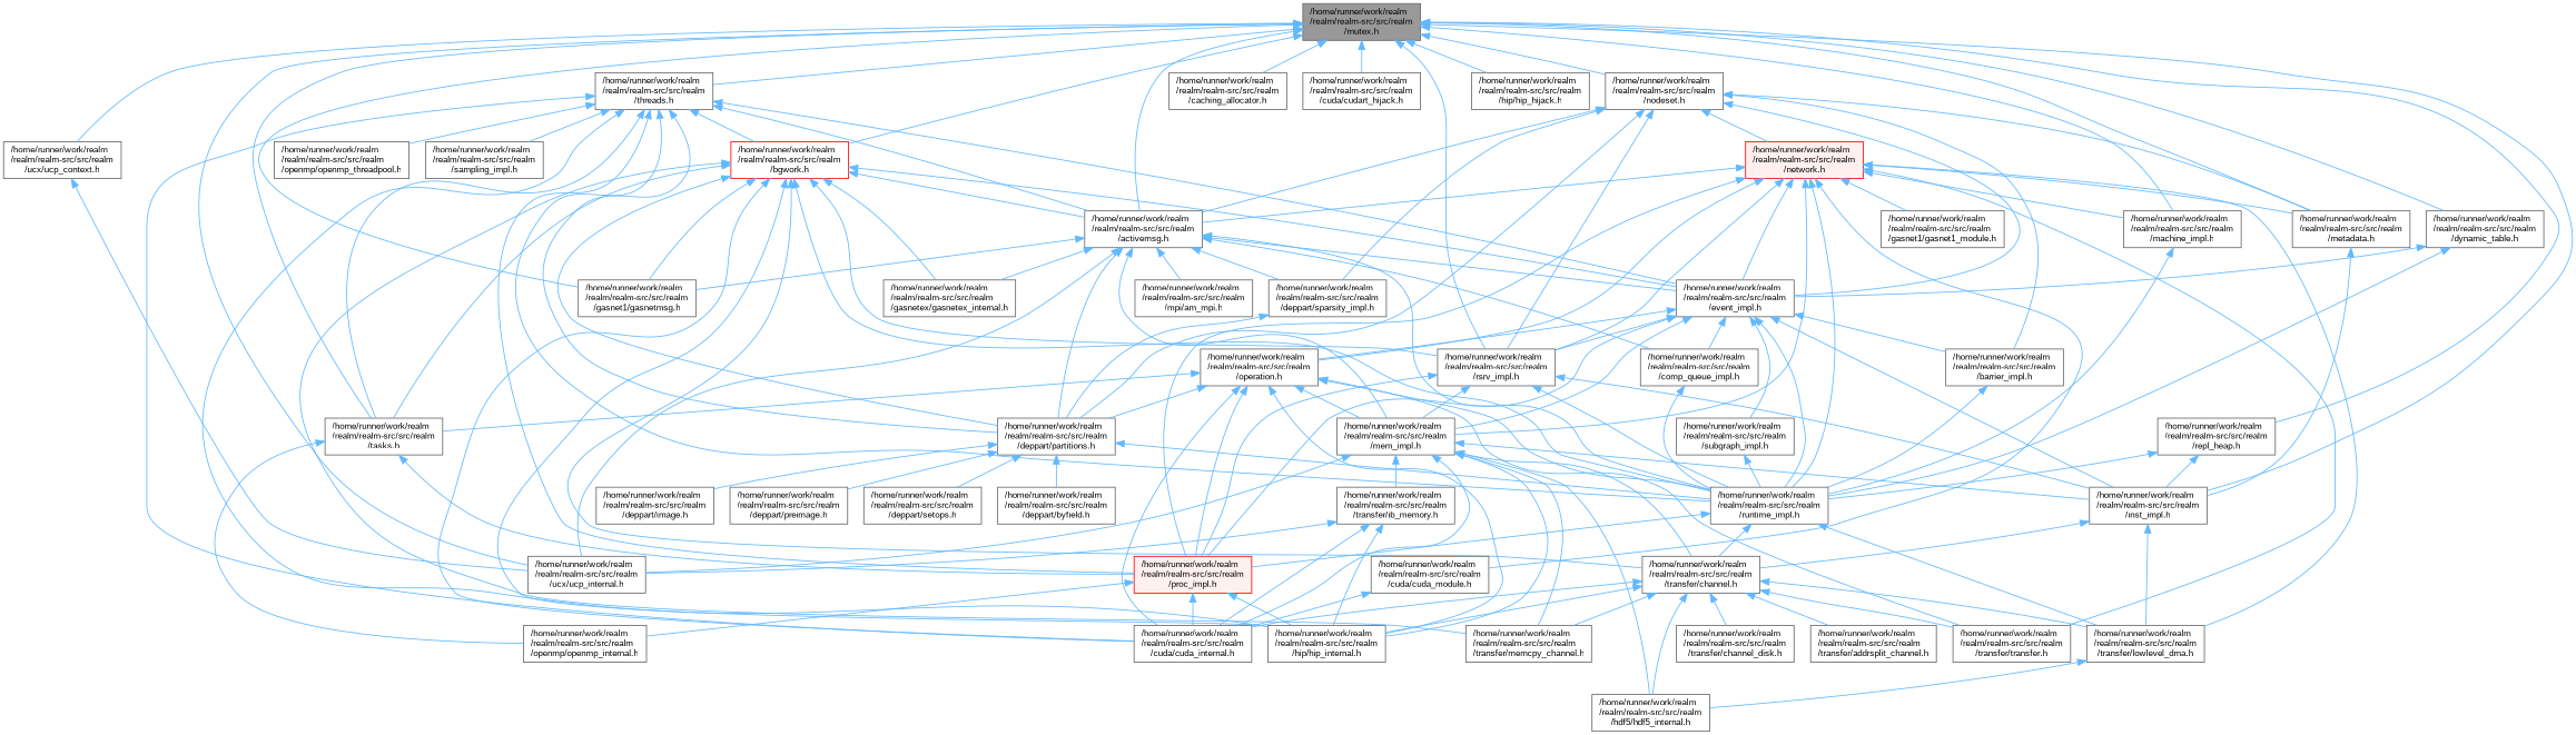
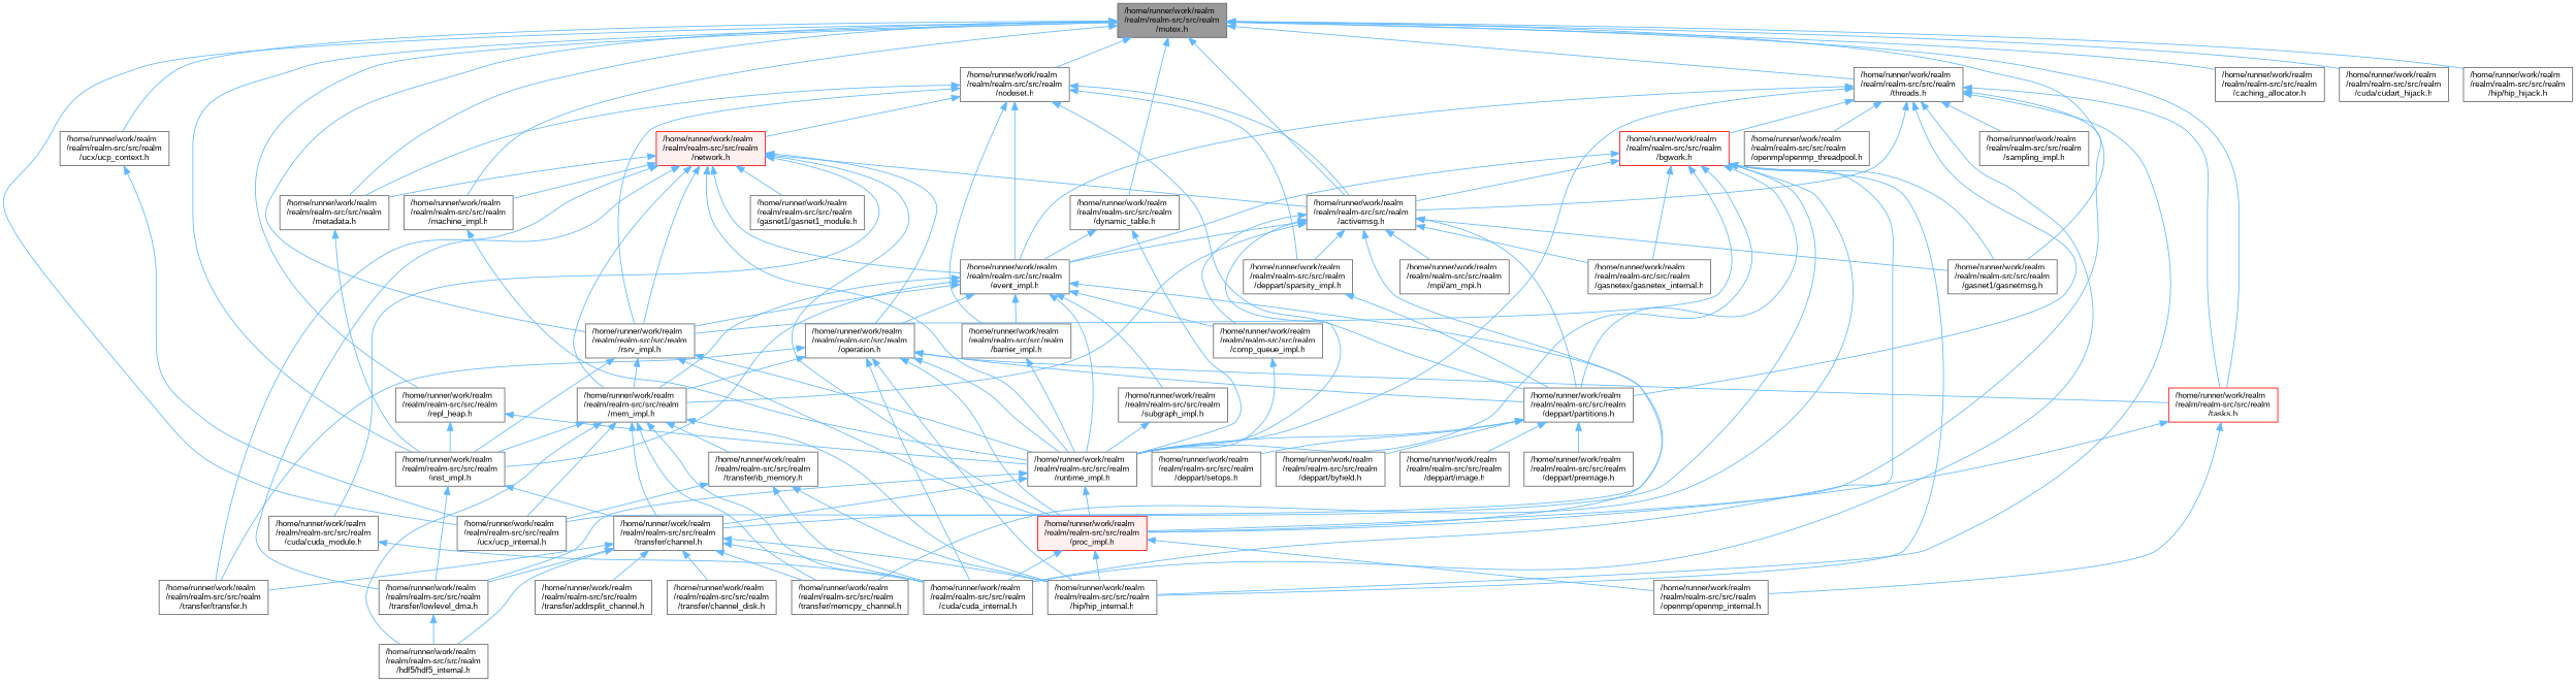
  digraph {
    fontname="Liberation Sans"
    node [color=grey40 fillcolor=white fontname="Liberation Sans" fontsize=10 shape=box style=filled]
    edge [color=steelblue1 dir=back fontname="Liberation Sans" fontsize=10 labelfontname=Helvetica labelfontsize=10 style=solid]
    n1 [color=gray40 fillcolor=grey60 fontcolor=black height=0.2 label="/home/runner/work/realm\l/realm/realm-src/src/realm\l/mutex.h" width=0.4]
    n2 [height=0.2 label="/home/runner/work/realm\l/realm/realm-src/src/realm\l/activemsg.h" width=0.4]
    n3 [height=0.2 label="/home/runner/work/realm\l/realm/realm-src/src/realm\l/inst_impl.h" width=0.4]
    n4 [height=0.2 label="/home/runner/work/realm\l/realm/realm-src/src/realm\l/ucx/ucp_internal.h" width=0.4]
-   n5 [height=0.2 label="/home/runner/work/realm\l/realm/realm-src/src/realm\l/tasks.h" width=0.4]
+   n5 [color=red height=0.2 label="/home/runner/work/realm\l/realm/realm-src/src/realm\l/tasks.h" width=0.4]
    n6 [height=0.2 label="/home/runner/work/realm\l/realm/realm-src/src/realm\l/rsrv_impl.h" width=0.4]
    n7 [height=0.2 label="/home/runner/work/realm\l/realm/realm-src/src/realm\l/gasnet1/gasnetmsg.h" width=0.4]
    n8 [color=red height=0.2 label="/home/runner/work/realm\l/realm/realm-src/src/realm\l/bgwork.h" width=0.4]
    n9 [height=0.2 label="/home/runner/work/realm\l/realm/realm-src/src/realm\l/caching_allocator.h" width=0.4]
    n10 [height=0.2 label="/home/runner/work/realm\l/realm/realm-src/src/realm\l/cuda/cudart_hijack.h" width=0.4]
    n11 [height=0.2 label="/home/runner/work/realm\l/realm/realm-src/src/realm\l/dynamic_table.h" width=0.4]
    n12 [height=0.2 label="/home/runner/work/realm\l/realm/realm-src/src/realm\l/hip/hip_hijack.h" width=0.4]
    n13 [height=0.2 label="/home/runner/work/realm\l/realm/realm-src/src/realm\l/machine_impl.h" width=0.4]
    n14 [height=0.2 label="/home/runner/work/realm\l/realm/realm-src/src/realm\l/metadata.h" width=0.4]
    n15 [height=0.2 label="/home/runner/work/realm\l/realm/realm-src/src/realm\l/nodeset.h" width=0.4]
    n16 [height=0.2 label="/home/runner/work/realm\l/realm/realm-src/src/realm\l/repl_heap.h" width=0.4]
    n17 [height=0.2 label="/home/runner/work/realm\l/realm/realm-src/src/realm\l/threads.h" width=0.4]
    n18 [height=0.2 label="/home/runner/work/realm\l/realm/realm-src/src/realm\l/ucx/ucp_context.h" width=0.4]
    n19 [height=0.2 label="/home/runner/work/realm\l/realm/realm-src/src/realm\l/comp_queue_impl.h" width=0.4]
    n20 [height=0.2 label="/home/runner/work/realm\l/realm/realm-src/src/realm\l/runtime_impl.h" width=0.4]
    n21 [height=0.2 label="/home/runner/work/realm\l/realm/realm-src/src/realm\l/deppart/partitions.h" width=0.4]
    n22 [height=0.2 label="/home/runner/work/realm\l/realm/realm-src/src/realm\l/deppart/sparsity_impl.h" width=0.4]
    n23 [height=0.2 label="/home/runner/work/realm\l/realm/realm-src/src/realm\l/event_impl.h" width=0.4]
    n24 [height=0.2 label="/home/runner/work/realm\l/realm/realm-src/src/realm\l/mem_impl.h" width=0.4]
    n25 [height=0.2 label="/home/runner/work/realm\l/realm/realm-src/src/realm\l/gasnetex/gasnetex_internal.h" width=0.4]
    n26 [height=0.2 label="/home/runner/work/realm\l/realm/realm-src/src/realm\l/mpi/am_mpi.h" width=0.4]
    n27 [height=0.2 label="/home/runner/work/realm\l/realm/realm-src/src/realm\l/transfer/channel.h" width=0.4]
    n28 [height=0.2 label="/home/runner/work/realm\l/realm/realm-src/src/realm\l/transfer/lowlevel_dma.h" width=0.4]
    n29 [color=red fillcolor="#FFF0F0" height=0.2 label="/home/runner/work/realm\l/realm/realm-src/src/realm\l/proc_impl.h" width=0.4]
    n30 [height=0.2 label="/home/runner/work/realm\l/realm/realm-src/src/realm\l/openmp/openmp_internal.h" width=0.4]
    n31 [height=0.2 label="/home/runner/work/realm\l/realm/realm-src/src/realm\l/cuda/cuda_internal.h" width=0.4]
    n32 [height=0.2 label="/home/runner/work/realm\l/realm/realm-src/src/realm\l/hip/hip_internal.h" width=0.4]
    n33 [height=0.2 label="/home/runner/work/realm\l/realm/realm-src/src/realm\l/transfer/memcpy_channel.h" width=0.4]
    n34 [height=0.2 label="/home/runner/work/realm\l/realm/realm-src/src/realm\l/barrier_impl.h" width=0.4]
    n35 [color=red fillcolor="#FFF0F0" height=0.2 label="/home/runner/work/realm\l/realm/realm-src/src/realm\l/network.h" width=0.4]
    n36 [height=0.2 label="/home/runner/work/realm\l/realm/realm-src/src/realm\l/openmp/openmp_threadpool.h" width=0.4]
    n37 [height=0.2 label="/home/runner/work/realm\l/realm/realm-src/src/realm\l/sampling_impl.h" width=0.4]
    n38 [height=0.2 label="/home/runner/work/realm\l/realm/realm-src/src/realm\l/deppart/byfield.h" width=0.4]
    n39 [height=0.2 label="/home/runner/work/realm\l/realm/realm-src/src/realm\l/deppart/image.h" width=0.4]
    n40 [height=0.2 label="/home/runner/work/realm\l/realm/realm-src/src/realm\l/deppart/preimage.h" width=0.4]
    n41 [height=0.2 label="/home/runner/work/realm\l/realm/realm-src/src/realm\l/deppart/setops.h" width=0.4]
    n42 [height=0.2 label="/home/runner/work/realm\l/realm/realm-src/src/realm\l/operation.h" width=0.4]
    n43 [height=0.2 label="/home/runner/work/realm\l/realm/realm-src/src/realm\l/subgraph_impl.h" width=0.4]
    n44 [height=0.2 label="/home/runner/work/realm\l/realm/realm-src/src/realm\l/hdf5/hdf5_internal.h" width=0.4]
    n45 [height=0.2 label="/home/runner/work/realm\l/realm/realm-src/src/realm\l/transfer/ib_memory.h" width=0.4]
    n46 [height=0.2 label="/home/runner/work/realm\l/realm/realm-src/src/realm\l/transfer/addrsplit_channel.h" width=0.4]
    n47 [height=0.2 label="/home/runner/work/realm\l/realm/realm-src/src/realm\l/transfer/channel_disk.h" width=0.4]
    n48 [height=0.2 label="/home/runner/work/realm\l/realm/realm-src/src/realm\l/transfer/transfer.h" width=0.4]
    n49 [height=0.2 label="/home/runner/work/realm\l/realm/realm-src/src/realm\l/cuda/cuda_module.h" width=0.4]
    n50 [height=0.2 label="/home/runner/work/realm\l/realm/realm-src/src/realm\l/gasnet1/gasnet1_module.h" width=0.4]
    n1 -> n2
    n1 -> n3
    n1 -> n4
    n1 -> n5
    n1 -> n6
    n1 -> n7
-   n1 -> n8
    n1 -> n9
    n1 -> n10
    n1 -> n11
    n1 -> n12
    n1 -> n13
    n1 -> n14
    n1 -> n15
    n1 -> n16
    n1 -> n17
    n1 -> n18
    n2 -> n4
    n2 -> n7
    n2 -> n19
    n2 -> n20
    n2 -> n21
    n2 -> n22
    n2 -> n23
    n2 -> n24
    n2 -> n25
    n2 -> n26
    n3 -> n27
    n3 -> n28
    n5 -> n29
    n5 -> n30
    n6 -> n3
    n6 -> n20
    n6 -> n24
    n6 -> n29
    n8 -> n2
-   n8 -> n5
    n8 -> n6
    n8 -> n7
    n8 -> n20
    n8 -> n21
    n8 -> n23
    n8 -> n25
    n8 -> n27
    n8 -> n31
    n8 -> n32
    n8 -> n33
    n11 -> n20
    n11 -> n23
    n13 -> n20
    n14 -> n3
    n15 -> n2
    n15 -> n6
    n15 -> n14
    n15 -> n21
    n15 -> n22
    n15 -> n23
    n15 -> n34
    n15 -> n35
    n16 -> n3
    n16 -> n20
    n17 -> n2
    n17 -> n5
    n17 -> n8
    n17 -> n20
    n17 -> n21
    n17 -> n23
    n17 -> n29
    n17 -> n31
    n17 -> n32
    n17 -> n36
    n17 -> n37
    n18 -> n4
    n19 -> n20
    n20 -> n27
    n20 -> n28
    n20 -> n29
    n21 -> n20
    n21 -> n38
    n21 -> n39
    n21 -> n40
    n21 -> n41
    n22 -> n21
    n23 -> n3
    n23 -> n6
    n23 -> n19
    n23 -> n20
    n23 -> n24
    n23 -> n29
    n23 -> n34
    n23 -> n42
    n23 -> n43
    n24 -> n3
    n24 -> n4
    n24 -> n27
    n24 -> n31
    n24 -> n32
    n24 -> n33
    n24 -> n44
    n24 -> n45
    n27 -> n28
    n27 -> n31
    n27 -> n32
    n27 -> n33
    n27 -> n44
    n27 -> n46
    n27 -> n47
    n27 -> n48
    n28 -> n44
    n29 -> n30
    n29 -> n31
    n29 -> n32
    n34 -> n20
    n35 -> n2
    n35 -> n6
    n35 -> n13
    n35 -> n14
    n35 -> n20
    n35 -> n23
    n35 -> n24
    n35 -> n28
    n35 -> n29
    n35 -> n42
    n35 -> n48
    n35 -> n49
    n35 -> n50
    n42 -> n5
    n42 -> n20
    n42 -> n21
    n42 -> n24
    n42 -> n29
    n42 -> n31
    n42 -> n32
    n42 -> n48
    n43 -> n20
    n45 -> n4
    n45 -> n31
    n45 -> n32
    n49 -> n31
  }
